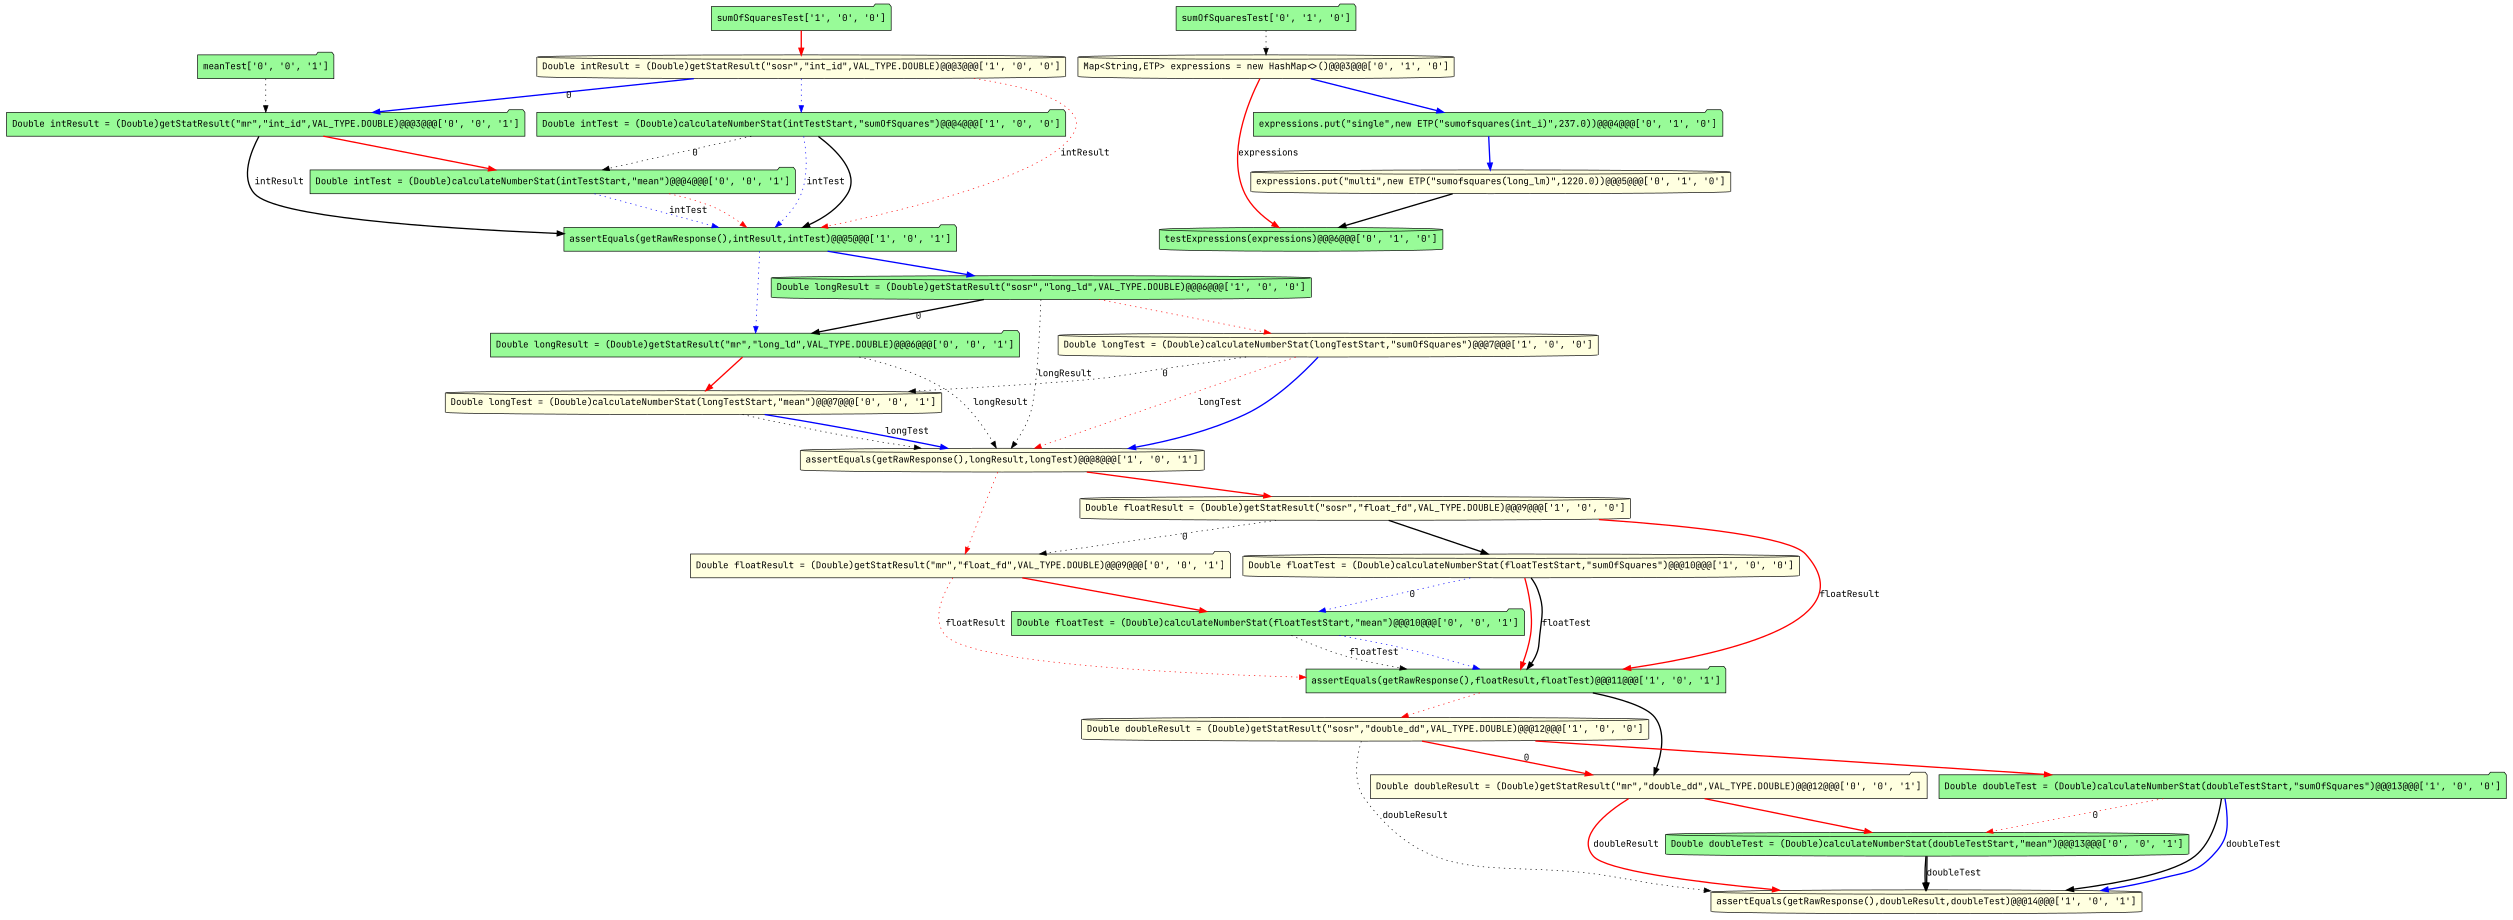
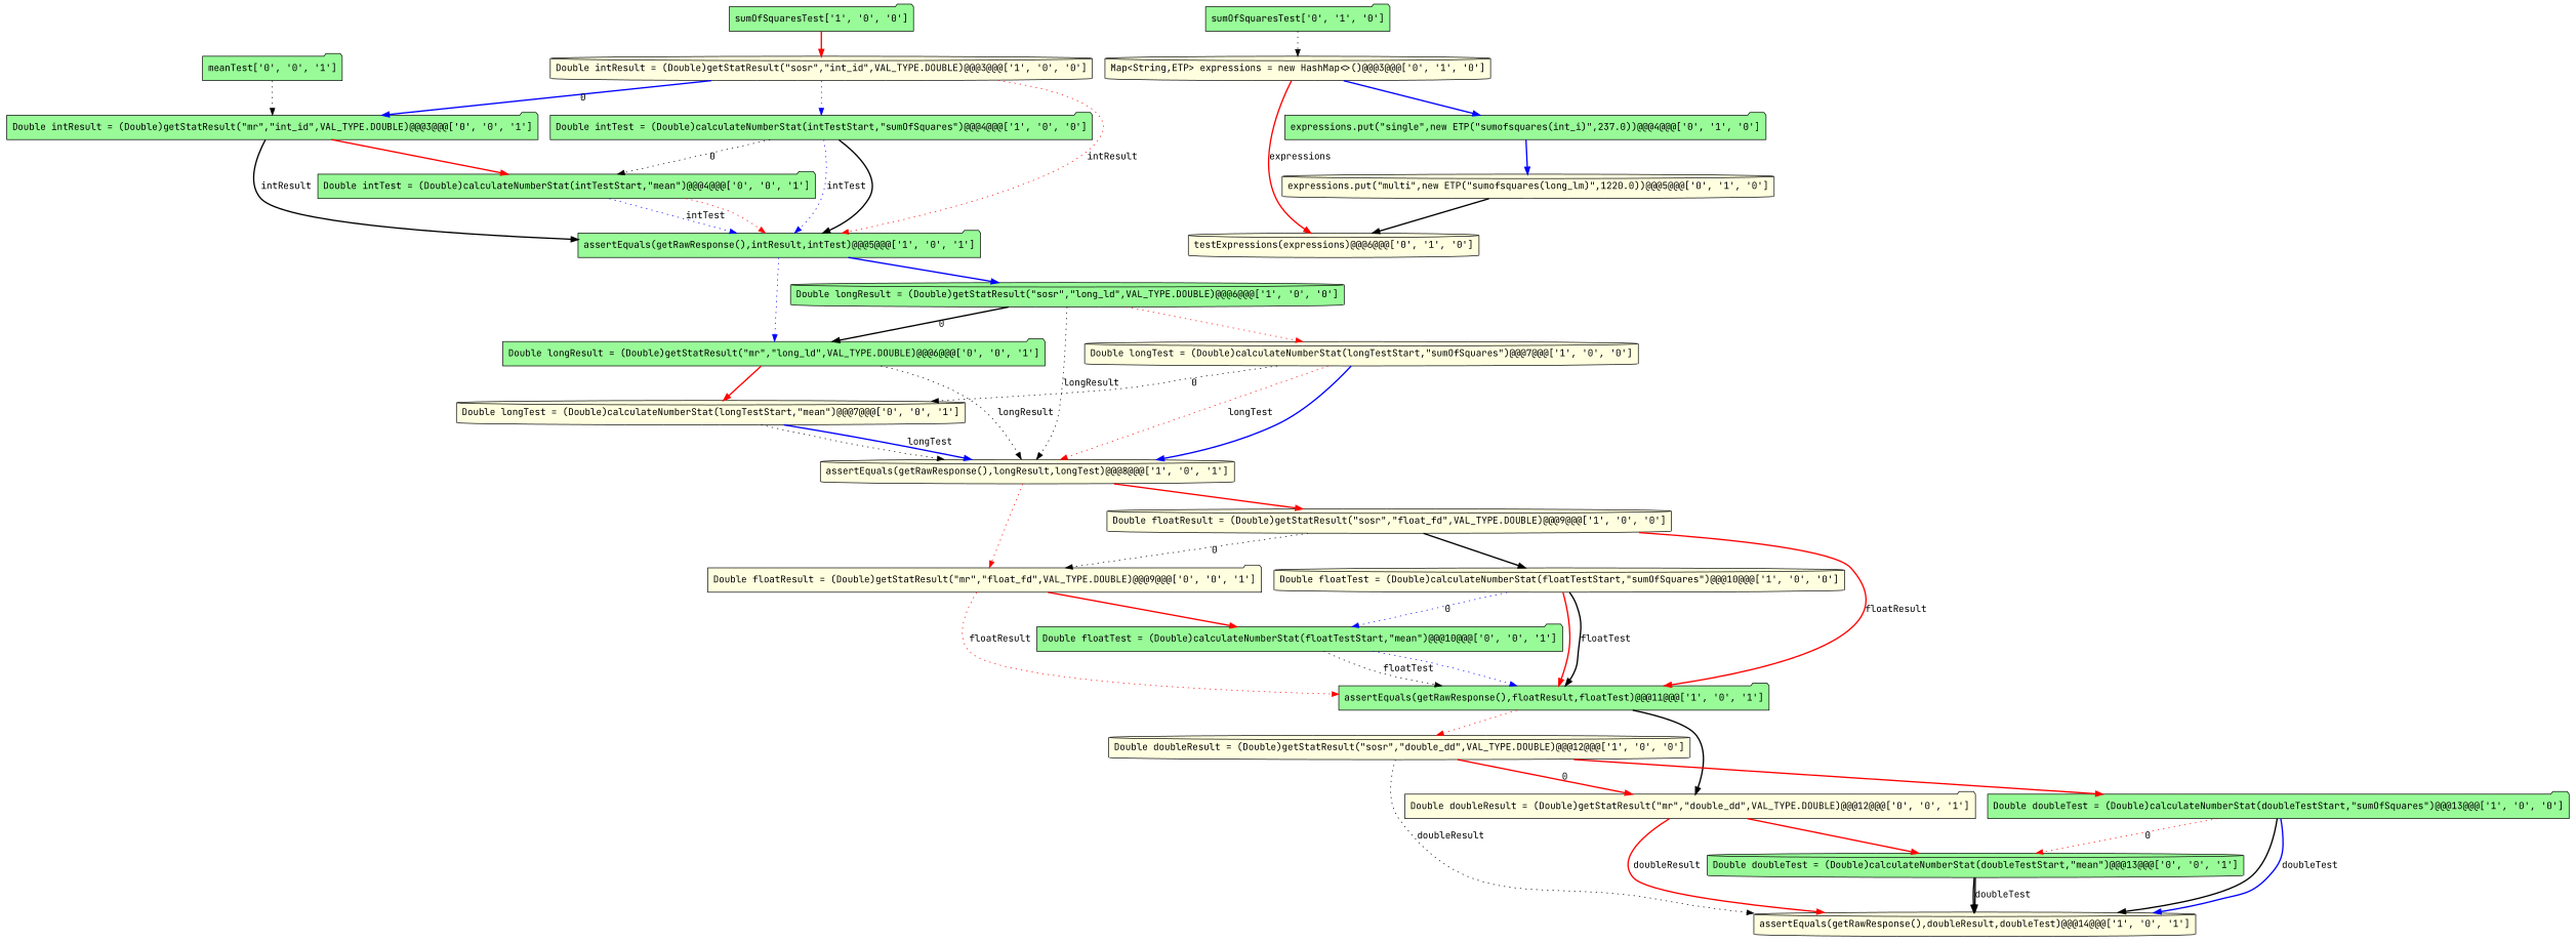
  digraph {
    fontname="JetBrains Mono"
    node [fillcolor=palegreen fontname="JetBrains Mono" shape=folder style=filled]
    edge [color=red fontname="JetBrains Mono" style=bold]
    n1 [label="Double longResult = (Double)getStatResult(\"mr\",\"long_ld\",VAL_TYPE.DOUBLE)@@@6@@@['0', '0', '1']"]
    n2 [fillcolor=lightyellow label="Double longTest = (Double)calculateNumberStat(longTestStart,\"mean\")@@@7@@@['0', '0', '1']" shape=cylinder]
    n3 [fillcolor=lightyellow label="assertEquals(getRawResponse(),longResult,longTest)@@@8@@@['1', '0', '1']" shape=cylinder]
    n4 [fillcolor=lightyellow label="Double floatResult = (Double)getStatResult(\"mr\",\"float_fd\",VAL_TYPE.DOUBLE)@@@9@@@['0', '0', '1']"]
    n5 [fillcolor=lightyellow label="Double floatResult = (Double)getStatResult(\"sosr\",\"float_fd\",VAL_TYPE.DOUBLE)@@@9@@@['1', '0', '0']" shape=cylinder]
    n6 [fillcolor=lightyellow label="Double intResult = (Double)getStatResult(\"sosr\",\"int_id\",VAL_TYPE.DOUBLE)@@@3@@@['1', '0', '0']" shape=cylinder]
    n7 [label="Double intTest = (Double)calculateNumberStat(intTestStart,\"sumOfSquares\")@@@4@@@['1', '0', '0']"]
    n8 [label="assertEquals(getRawResponse(),intResult,intTest)@@@5@@@['1', '0', '1']"]
    n9 [label="Double intResult = (Double)getStatResult(\"mr\",\"int_id\",VAL_TYPE.DOUBLE)@@@3@@@['0', '0', '1']"]
    n10 [label="Double intTest = (Double)calculateNumberStat(intTestStart,\"mean\")@@@4@@@['0', '0', '1']"]
    n11 [label="Double longResult = (Double)getStatResult(\"sosr\",\"long_ld\",VAL_TYPE.DOUBLE)@@@6@@@['1', '0', '0']" shape=cylinder]
    n12 [fillcolor=lightyellow label="assertEquals(getRawResponse(),doubleResult,doubleTest)@@@14@@@['1', '0', '1']" shape=cylinder]
    n13 [fillcolor=lightyellow label="Double floatTest = (Double)calculateNumberStat(floatTestStart,\"sumOfSquares\")@@@10@@@['1', '0', '0']" shape=cylinder]
    n14 [label="assertEquals(getRawResponse(),floatResult,floatTest)@@@11@@@['1', '0', '1']"]
    n15 [label="Double floatTest = (Double)calculateNumberStat(floatTestStart,\"mean\")@@@10@@@['0', '0', '1']"]
    n16 [fillcolor=lightyellow label="Double doubleResult = (Double)getStatResult(\"sosr\",\"double_dd\",VAL_TYPE.DOUBLE)@@@12@@@['1', '0', '0']" shape=cylinder]
    n17 [fillcolor=lightyellow label="Double doubleResult = (Double)getStatResult(\"mr\",\"double_dd\",VAL_TYPE.DOUBLE)@@@12@@@['0', '0', '1']"]
    n18 [fillcolor=lightyellow label="Double longTest = (Double)calculateNumberStat(longTestStart,\"sumOfSquares\")@@@7@@@['1', '0', '0']" shape=cylinder]
    n19 [label="sumOfSquaresTest['1', '0', '0']"]
    n20 [label="Double doubleTest = (Double)calculateNumberStat(doubleTestStart,\"sumOfSquares\")@@@13@@@['1', '0', '0']"]
    n21 [label="Double doubleTest = (Double)calculateNumberStat(doubleTestStart,\"mean\")@@@13@@@['0', '0', '1']" shape=cylinder]
-   n22 [label="testExpressions(expressions)@@@6@@@['0', '1', '0']" shape=cylinder]
+   n22 [fillcolor=lightyellow label="testExpressions(expressions)@@@6@@@['0', '1', '0']" shape=cylinder]
    n23 [label="sumOfSquaresTest['0', '1', '0']"]
    n24 [fillcolor=lightyellow label="Map<String,ETP> expressions = new HashMap<>()@@@3@@@['0', '1', '0']" shape=cylinder]
    n25 [label="expressions.put(\"single\",new ETP(\"sumofsquares(int_i)\",237.0))@@@4@@@['0', '1', '0']"]
    n26 [fillcolor=lightyellow label="expressions.put(\"multi\",new ETP(\"sumofsquares(long_lm)\",1220.0))@@@5@@@['0', '1', '0']" shape=cylinder]
    n27 [label="meanTest['0', '0', '1']"]
    n1 -> n2
    n1 -> n3 [color=black label=longResult style=dotted]
    n2 -> n3 [color=black style=dotted]
    n2 -> n3 [color=blue label=longTest]
    n3 -> n4 [style=dotted]
    n3 -> n5
    n4 -> n14 [label=floatResult style=dotted]
    n4 -> n15
    n5 -> n4 [color=black label=0 style=dotted]
    n5 -> n13 [color=black]
    n5 -> n14 [label=floatResult]
    n6 -> n7 [color=blue style=dotted]
    n6 -> n8 [label=intResult style=dotted]
    n6 -> n9 [color=blue label=0]
    n7 -> n8 [color=blue label=intTest style=dotted]
    n7 -> n8 [color=black]
    n7 -> n10 [color=black label=0 style=dotted]
    n8 -> n1 [color=blue style=dotted]
    n8 -> n11 [color=blue]
    n9 -> n8 [color=black label=intResult]
    n9 -> n10
    n10 -> n8 [color=blue label=intTest style=dotted]
    n10 -> n8 [style=dotted]
    n11 -> n1 [color=black label=0]
    n11 -> n3 [color=black label=longResult style=dotted]
    n11 -> n18 [style=dotted]
    n13 -> n14
    n13 -> n14 [color=black label=floatTest]
    n13 -> n15 [color=blue label=0 style=dotted]
    n14 -> n16 [style=dotted]
    n14 -> n17 [color=black]
    n15 -> n14 [color=black label=floatTest style=dotted]
    n15 -> n14 [color=blue style=dotted]
    n16 -> n12 [color=black label=doubleResult style=dotted]
    n16 -> n17 [label=0]
    n16 -> n20
    n17 -> n12 [label=doubleResult]
    n17 -> n21
    n18 -> n2 [color=black label=0 style=dotted]
    n18 -> n3 [label=longTest style=dotted]
    n18 -> n3 [color=blue]
    n19 -> n6
    n20 -> n12 [color=black]
    n20 -> n12 [color=blue label=doubleTest]
    n20 -> n21 [label=0 style=dotted]
    n21 -> n12 [color=black]
    n21 -> n12 [color=black label=doubleTest]
    n23 -> n24 [color=black style=dotted]
    n24 -> n22 [label=expressions]
    n24 -> n25 [color=blue]
    n25 -> n26 [color=blue]
    n26 -> n22 [color=black]
    n27 -> n9 [color=black style=dotted]
  }
